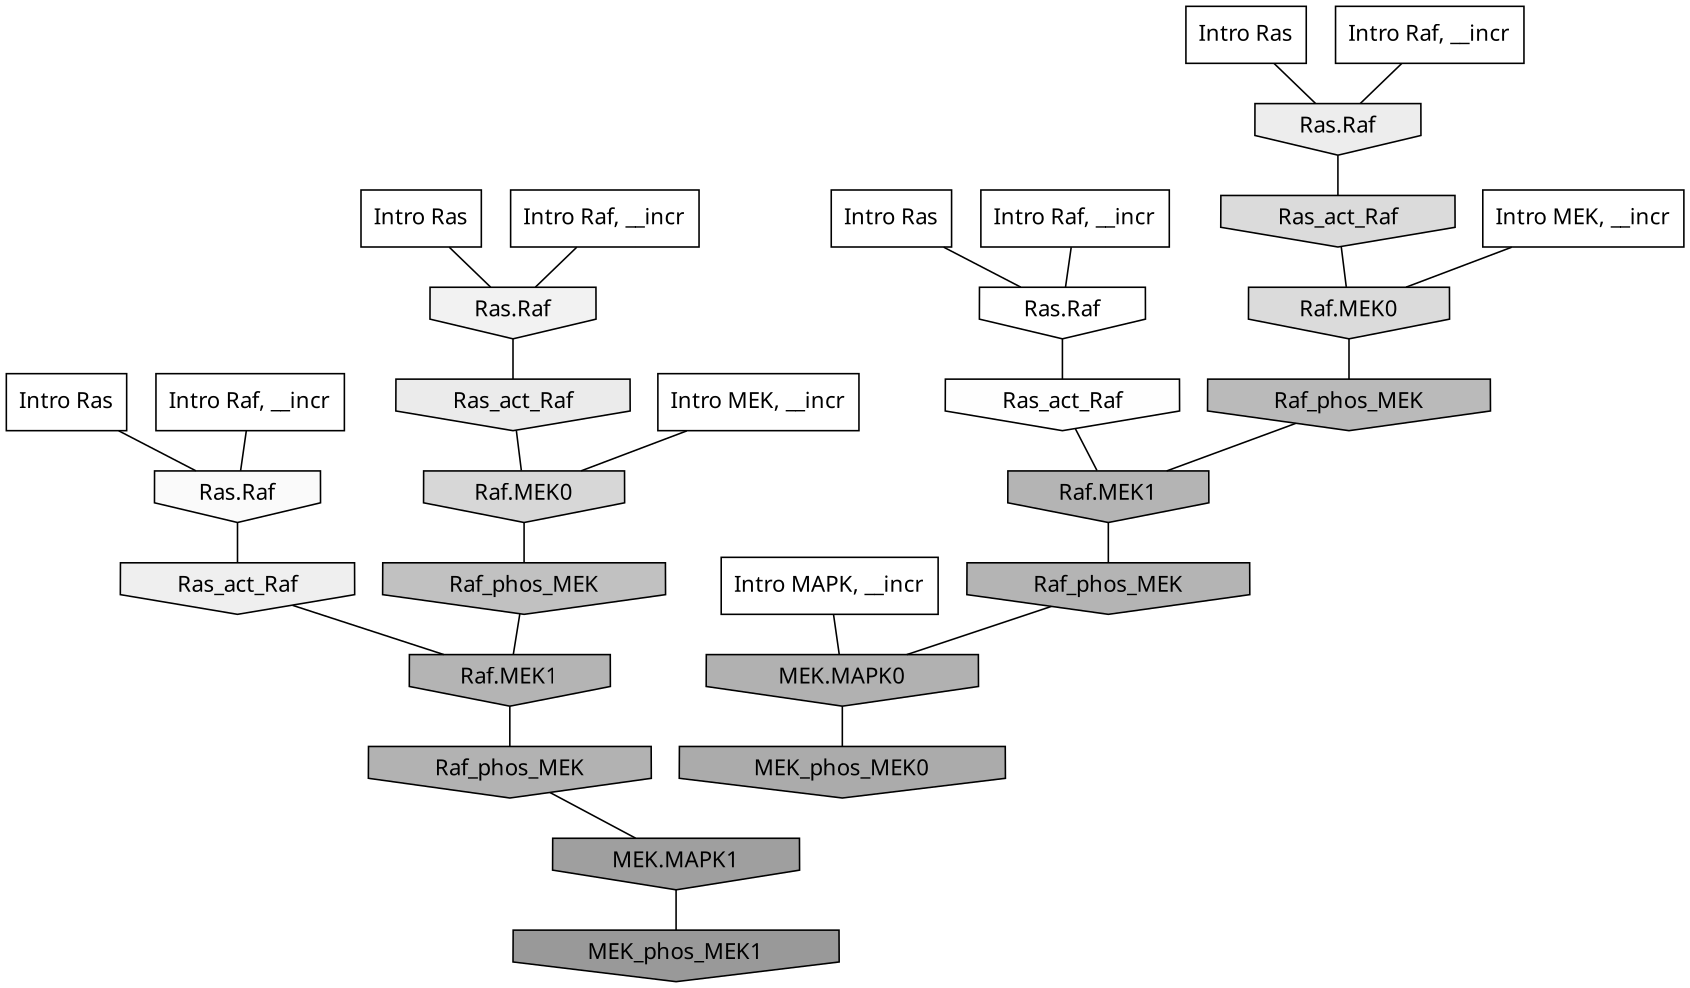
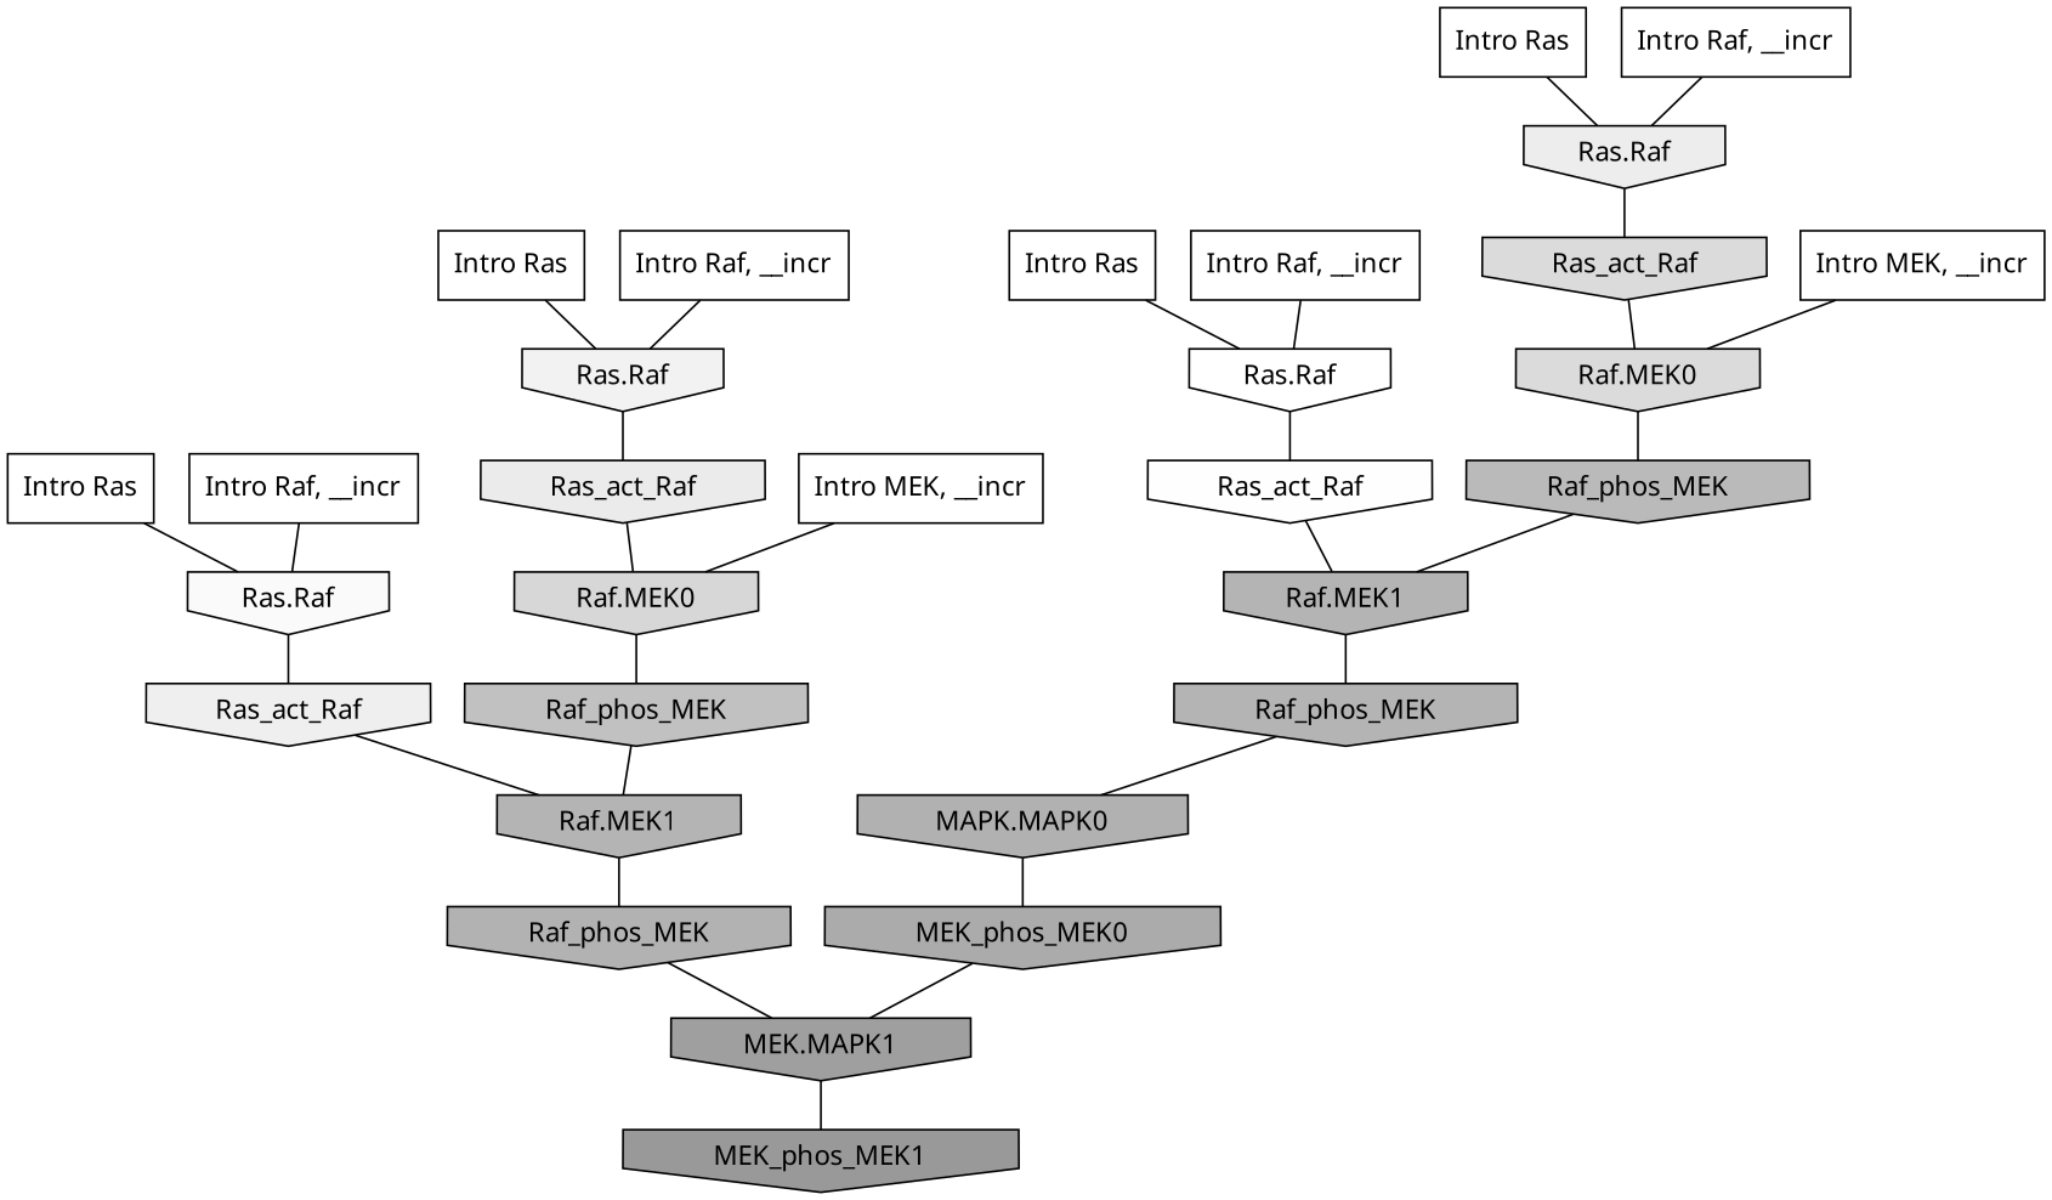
  digraph {
    rankdir=TB
    ranksep=0.30
    node [fillcolor="0.000 0.000 1.000" fontname="CMU Serif" shape=invhouse style=filled]
    edge [color="0.000 0.000 0.000" dir=none fontname="CMU Serif"]
    n1 [label="Intro Ras" shape=rectangle]
    n2 [fillcolor="0.000 0.000 0.979" label="Ras.Raf"]
    n3 [fillcolor="0.000 0.000 0.937" label=Ras_act_Raf]
    n4 [label="Intro Ras" shape=rectangle]
    n5 [fillcolor="0.000 0.000 0.928" label="Ras.Raf"]
    n6 [fillcolor="0.000 0.000 0.857" label=Ras_act_Raf]
    n7 [label="Intro Ras" shape=rectangle]
    n8 [label="Ras.Raf"]
    n9 [fillcolor="0.000 0.000 0.996" label=Ras_act_Raf]
    n10 [label="Intro Ras" shape=rectangle]
    n11 [fillcolor="0.000 0.000 0.946" label="Ras.Raf"]
    n12 [fillcolor="0.000 0.000 0.920" label=Ras_act_Raf]
    n13 [label="Intro Raf, __incr" shape=rectangle]
    n14 [label="Intro Raf, __incr" shape=rectangle]
    n15 [label="Intro Raf, __incr" shape=rectangle]
    n16 [label="Intro Raf, __incr" shape=rectangle]
    n17 [label="Intro MEK, __incr" shape=rectangle]
    n18 [fillcolor="0.000 0.000 0.840" label="Raf.MEK0"]
    n19 [fillcolor="0.000 0.000 0.754" label=Raf_phos_MEK]
    n20 [label="Intro MEK, __incr" shape=rectangle]
    n21 [fillcolor="0.000 0.000 0.857" label="Raf.MEK0"]
    n22 [fillcolor="0.000 0.000 0.727" label=Raf_phos_MEK]
-   n23 [label="Intro MAPK, __incr" shape=rectangle]
-   n24 [fillcolor="0.000 0.000 0.694" label="MEK.MAPK0"]
+   n24 [fillcolor="0.000 0.000 0.694" label="MAPK.MAPK0"]
    n25 [fillcolor="0.000 0.000 0.668" label=MEK_phos_MEK0]
    n26 [fillcolor="0.000 0.000 0.707" label="Raf.MEK1"]
    n27 [fillcolor="0.000 0.000 0.704" label=Raf_phos_MEK]
    n28 [fillcolor="0.000 0.000 0.705" label="Raf.MEK1"]
    n29 [fillcolor="0.000 0.000 0.698" label=Raf_phos_MEK]
    n30 [fillcolor="0.000 0.000 0.622" label="MEK.MAPK1"]
    n31 [fillcolor="0.000 0.000 0.600" label=MEK_phos_MEK1]
    n1 -> n2
    n2 -> n3
    n3 -> n28
    n4 -> n5
    n5 -> n6
    n6 -> n21
    n7 -> n8
    n8 -> n9
    n9 -> n26
    n10 -> n11
    n11 -> n12
    n12 -> n18
    n13 -> n2
    n14 -> n8
    n15 -> n5
    n16 -> n11
    n17 -> n18
    n18 -> n19
    n19 -> n28
    n20 -> n21
    n21 -> n22
    n22 -> n26
-   n23 -> n24
    n24 -> n25
+   n25 -> n30
    n26 -> n27
    n27 -> n24
    n28 -> n29
    n29 -> n30
    n30 -> n31
  }
